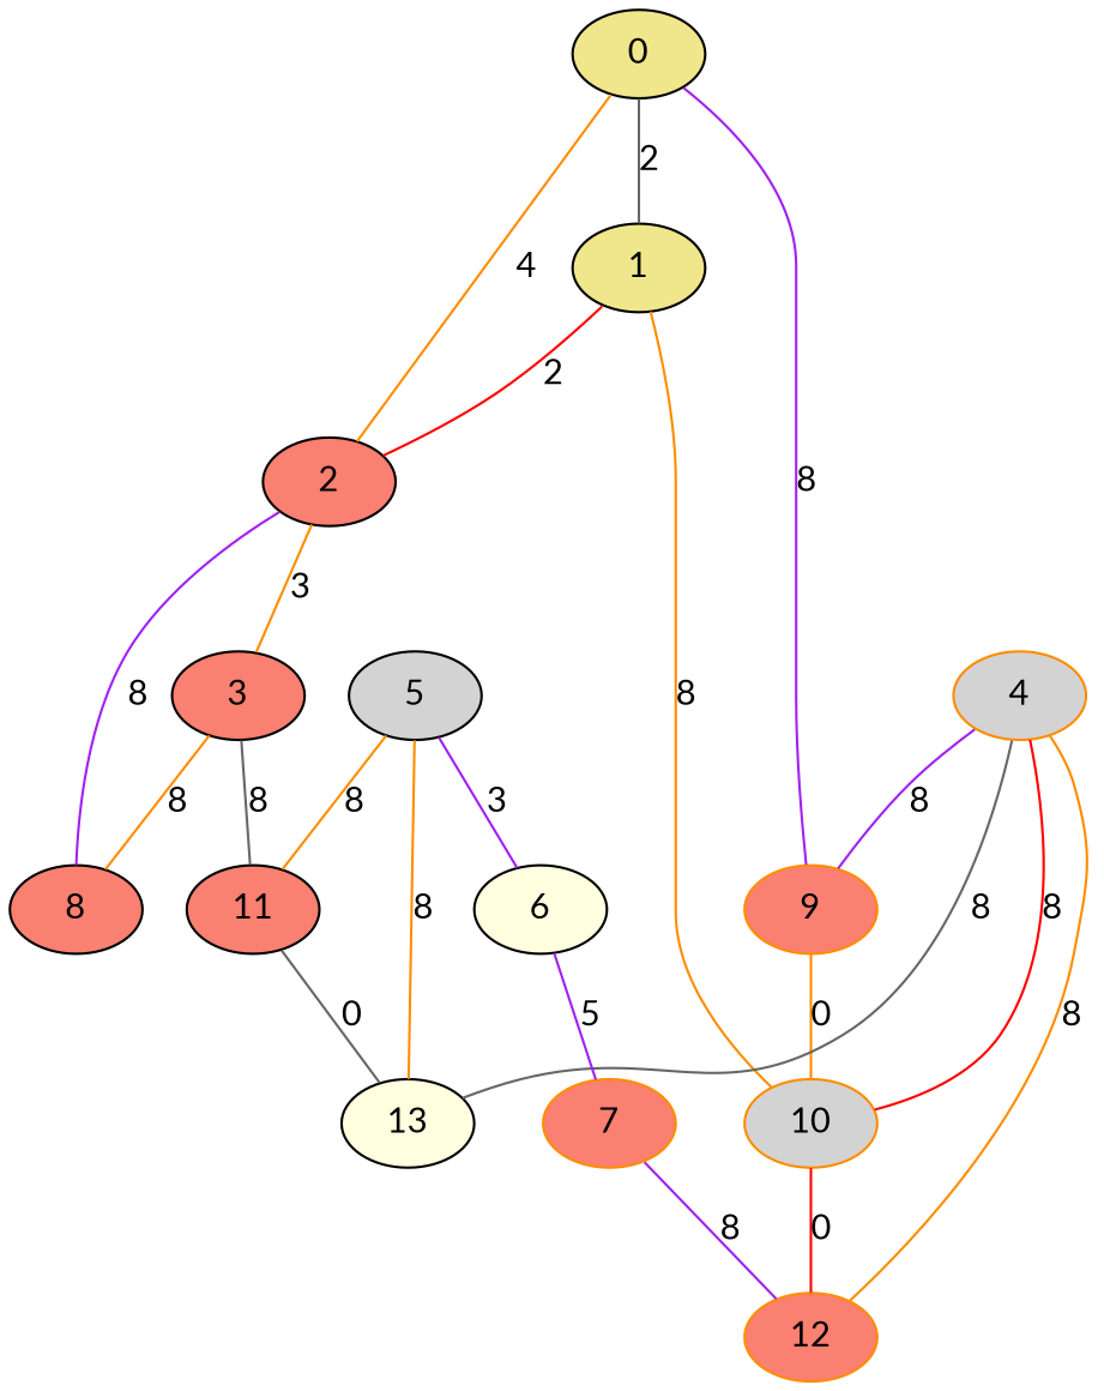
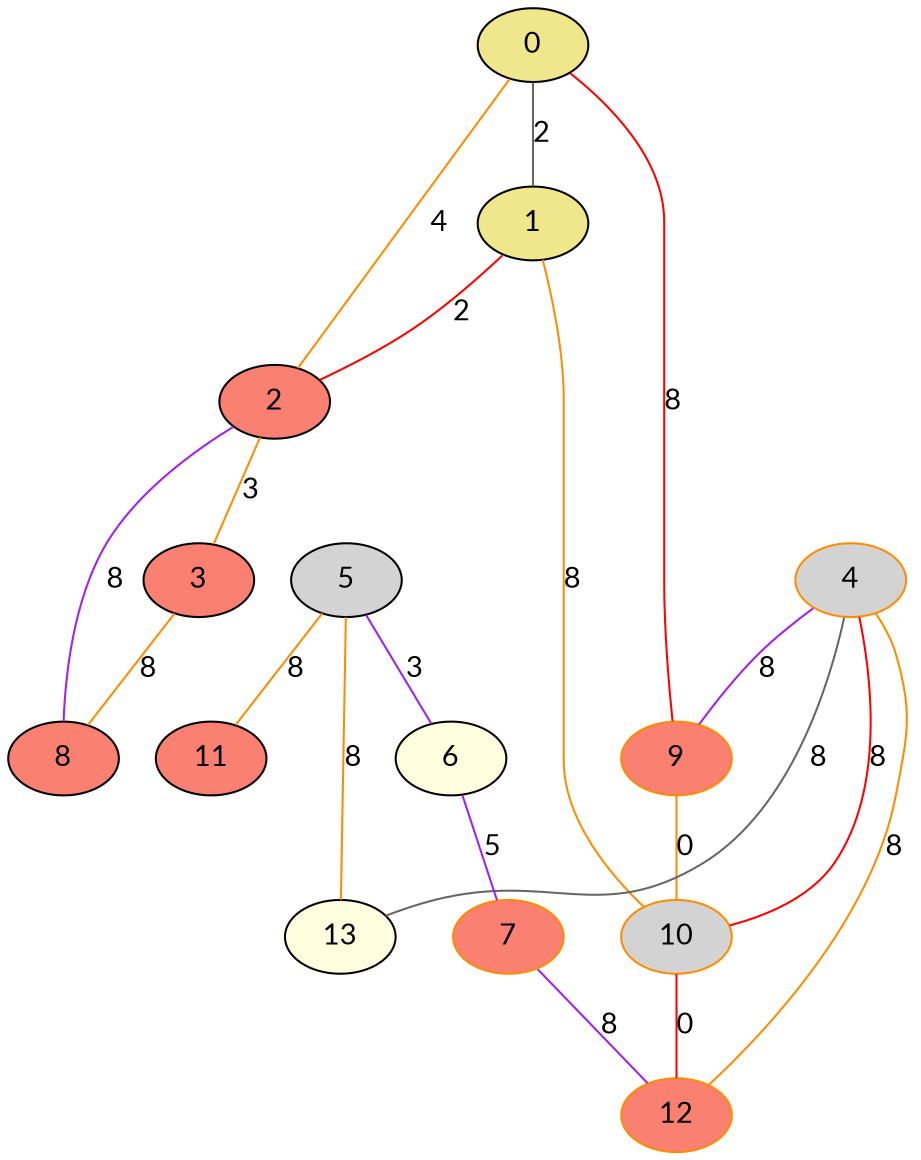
  graph {
    fontname=Lato
    node [color=black fillcolor=salmon fontname=Lato style=filled weight=1]
    edge [color=darkorange fontname=Lato]
    0 [fillcolor=khaki]
    1 [fillcolor=khaki]
    2
    9 [color=darkorange weight=3]
    10 [color=darkorange fillcolor=lightgrey weight=3]
    3
    8 [weight=4]
    12 [color=darkorange weight=3]
    11 [weight=3]
    13 [fillcolor=lightyellow weight=3]
    4 [color=darkorange fillcolor=lightgrey]
    5 [fillcolor=lightgrey]
    6 [fillcolor=lightyellow]
    7 [color=darkorange]
    0 -- 1 [color=gray40 label=2]
    0 -- 2 [label=4]
-   0 -- 9 [color=purple label=8]
+   0 -- 9 [color=red label=8]
    1 -- 2 [color=red label=2]
    1 -- 10 [label=8]
    2 -- 3 [label=3]
    2 -- 8 [color=purple label=8]
    9 -- 10 [label=0]
    10 -- 12 [color=red label=0]
    3 -- 8 [label=8]
-   3 -- 11 [color=gray40 label=8]
-   11 -- 13 [color=gray40 label=0]
    4 -- 9 [color=purple label=8]
    4 -- 10 [color=red label=8]
    4 -- 12 [label=8]
    4 -- 13 [color=gray40 label=8]
    5 -- 11 [label=8]
    5 -- 13 [label=8]
    5 -- 6 [color=purple label=3]
    6 -- 7 [color=purple label=5]
    7 -- 12 [color=purple label=8]
  }
